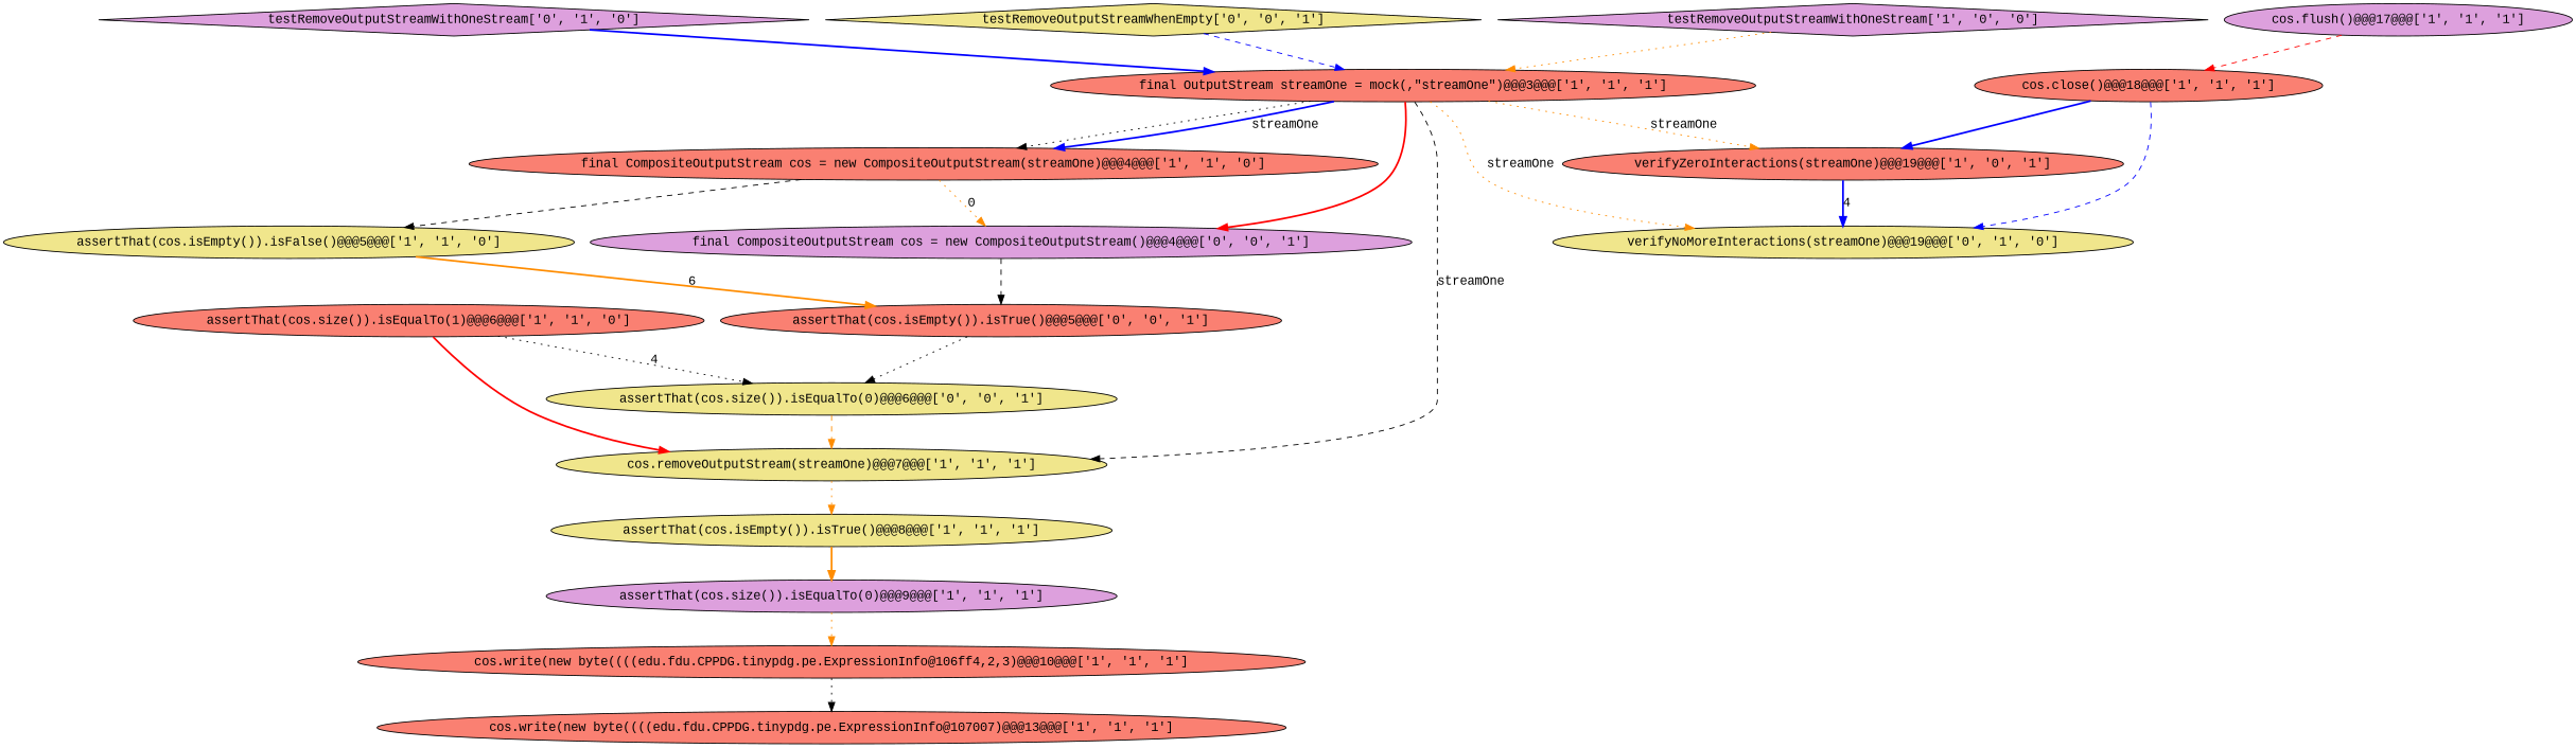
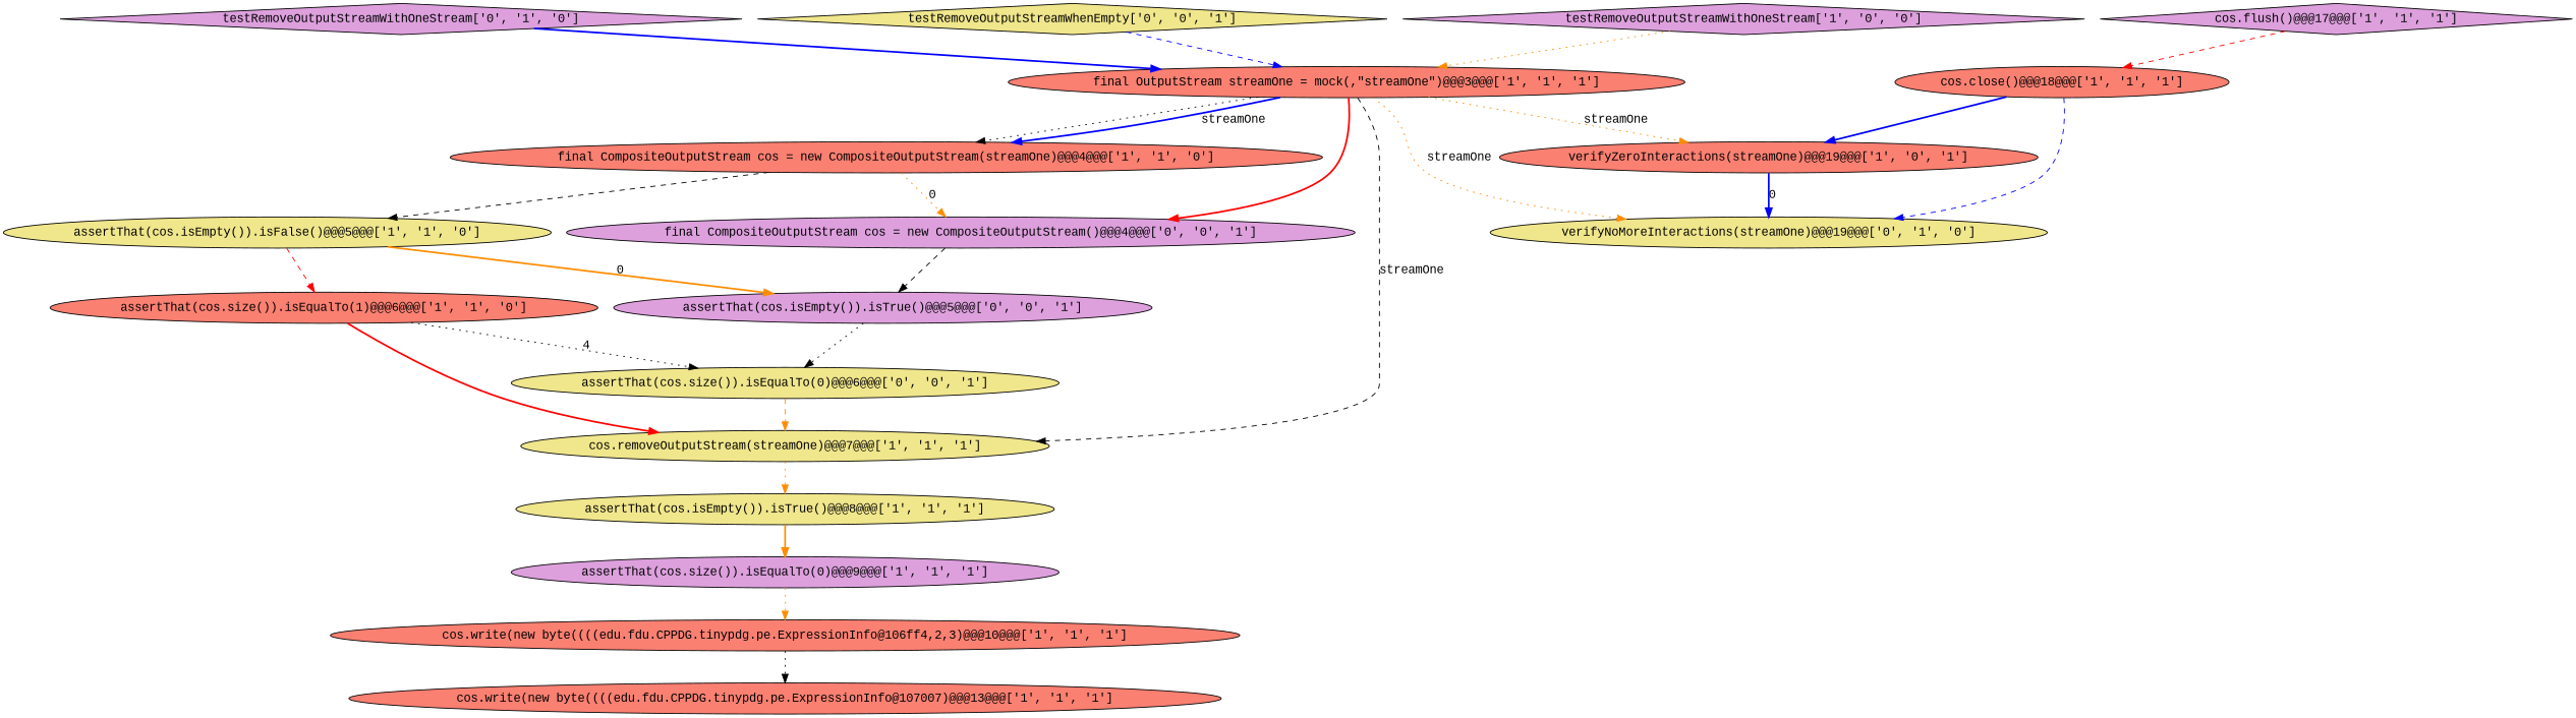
  digraph {
    fontname="Liberation Mono"
    node [fillcolor=salmon fontname="Liberation Mono" shape=ellipse style=filled]
    edge [color=darkorange fontname="Liberation Mono" style=dotted]
    n1 [fillcolor=khaki label="assertThat(cos.isEmpty()).isFalse()@@@5@@@['1', '1', '0']"]
    n2 [label="assertThat(cos.size()).isEqualTo(1)@@@6@@@['1', '1', '0']"]
-   n3 [label="assertThat(cos.isEmpty()).isTrue()@@@5@@@['0', '0', '1']"]
+   n3 [fillcolor=plum label="assertThat(cos.isEmpty()).isTrue()@@@5@@@['0', '0', '1']"]
    n4 [fillcolor=khaki label="cos.removeOutputStream(streamOne)@@@7@@@['1', '1', '1']"]
    n5 [fillcolor=khaki label="assertThat(cos.size()).isEqualTo(0)@@@6@@@['0', '0', '1']"]
    n6 [fillcolor=khaki label="assertThat(cos.isEmpty()).isTrue()@@@8@@@['1', '1', '1']"]
    n7 [fillcolor=plum label="testRemoveOutputStreamWithOneStream['0', '1', '0']" shape=diamond]
    n8 [label="final OutputStream streamOne = mock(,\"streamOne\")@@@3@@@['1', '1', '1']"]
    n9 [fillcolor=plum label="final CompositeOutputStream cos = new CompositeOutputStream()@@@4@@@['0', '0', '1']"]
    n10 [label="verifyZeroInteractions(streamOne)@@@19@@@['1', '0', '1']"]
    n11 [fillcolor=khaki label="verifyNoMoreInteractions(streamOne)@@@19@@@['0', '1', '0']"]
    n12 [label="final CompositeOutputStream cos = new CompositeOutputStream(streamOne)@@@4@@@['1', '1', '0']"]
    n13 [label="cos.write(new byte((((edu.fdu.CPPDG.tinypdg.pe.ExpressionInfo@107007)@@@13@@@['1', '1', '1']"]
    n14 [label="cos.write(new byte((((edu.fdu.CPPDG.tinypdg.pe.ExpressionInfo@106ff4,2,3)@@@10@@@['1', '1', '1']"]
    n15 [fillcolor=khaki label="testRemoveOutputStreamWhenEmpty['0', '0', '1']" shape=diamond]
    n16 [label="cos.close()@@@18@@@['1', '1', '1']"]
    n17 [fillcolor=plum label="assertThat(cos.size()).isEqualTo(0)@@@9@@@['1', '1', '1']"]
    n18 [fillcolor=plum label="testRemoveOutputStreamWithOneStream['1', '0', '0']" shape=diamond]
-   n19 [fillcolor=plum label="cos.flush()@@@17@@@['1', '1', '1']"]
-   n1 -> n3 [label=6 style=bold]
+   n19 [fillcolor=plum label="cos.flush()@@@17@@@['1', '1', '1']" shape=diamond]
+   n1 -> n2 [color=red style=dashed]
+   n1 -> n3 [label=0 style=bold]
    n2 -> n4 [color=red style=bold]
    n2 -> n5 [color=black label=4]
    n3 -> n5 [color=black]
    n4 -> n6
    n5 -> n4 [style=dashed]
    n6 -> n17 [style=bold]
    n7 -> n8 [color=blue style=bold]
    n8 -> n4 [color=black label=streamOne style=dashed]
    n8 -> n9 [color=red style=bold]
    n8 -> n10 [label=streamOne]
    n8 -> n11 [label=streamOne]
    n8 -> n12 [color=black]
    n8 -> n12 [color=blue label=streamOne style=bold]
    n9 -> n3 [color=black style=dashed]
-   n10 -> n11 [color=blue label=4 style=bold]
+   n10 -> n11 [color=blue label=0 style=bold]
    n12 -> n1 [color=black style=dashed]
    n12 -> n9 [label=0]
    n14 -> n13 [color=black]
    n15 -> n8 [color=blue style=dashed]
    n16 -> n10 [color=blue style=bold]
    n16 -> n11 [color=blue style=dashed]
    n17 -> n14
    n18 -> n8
    n19 -> n16 [color=red style=dashed]
  }
